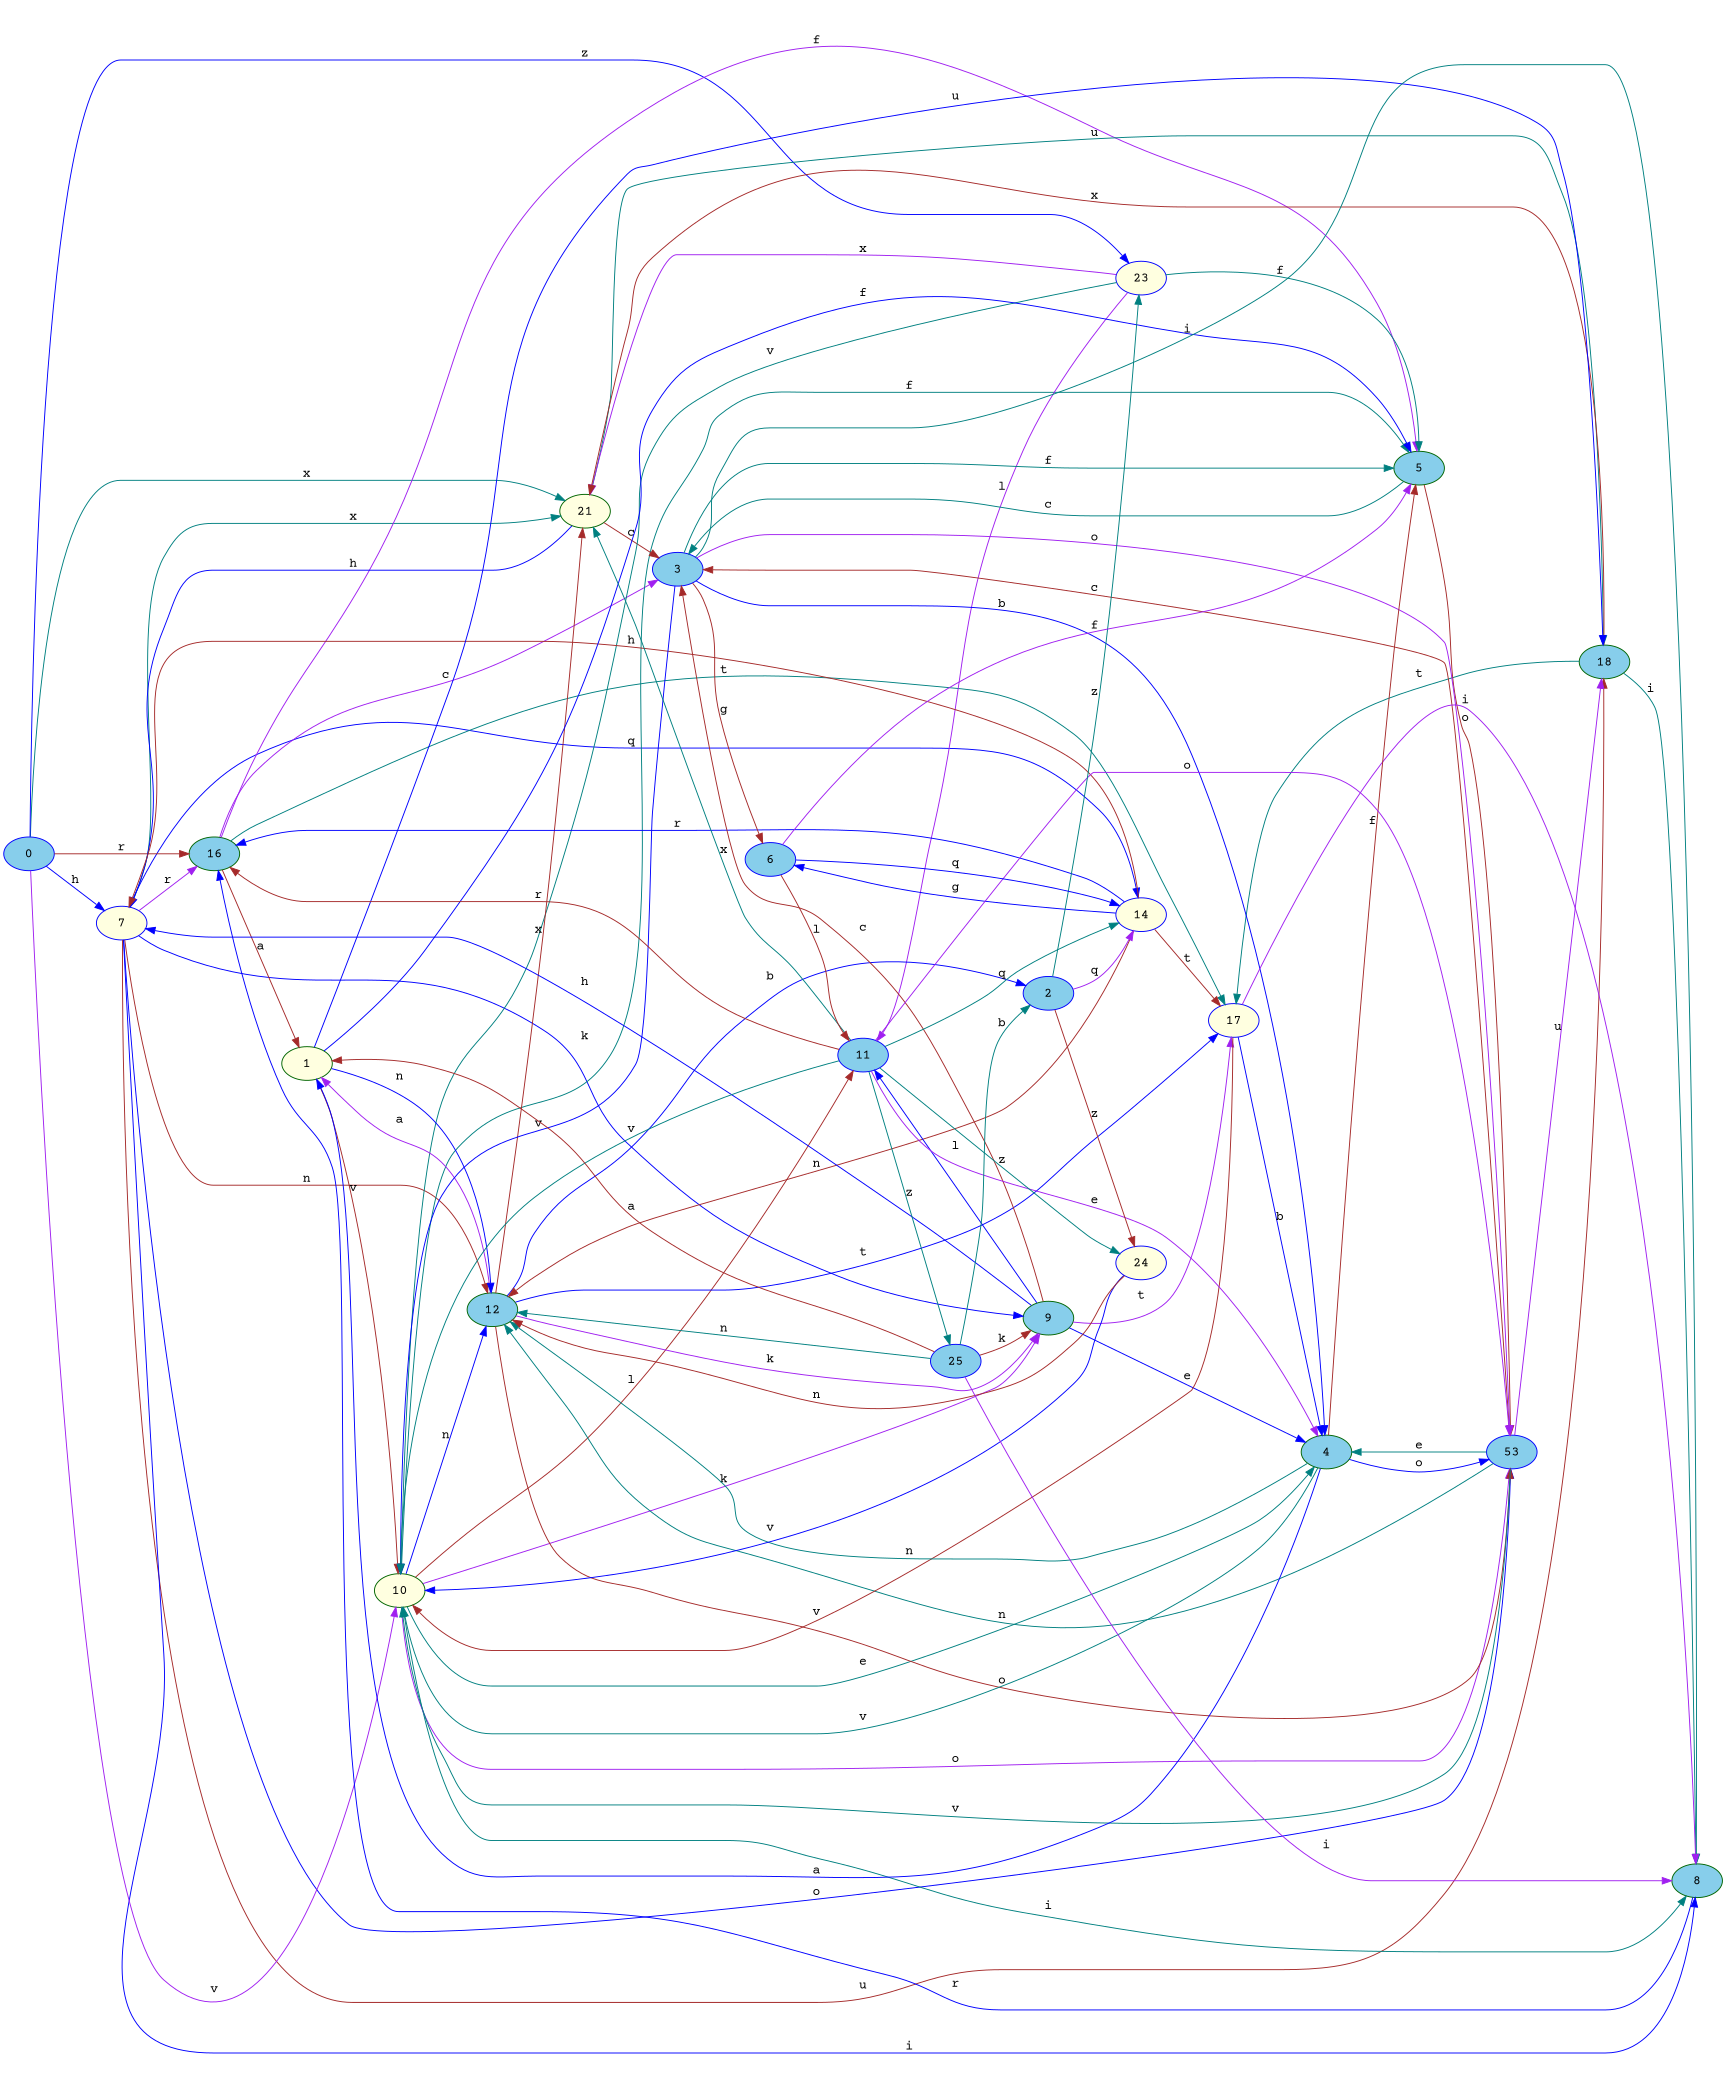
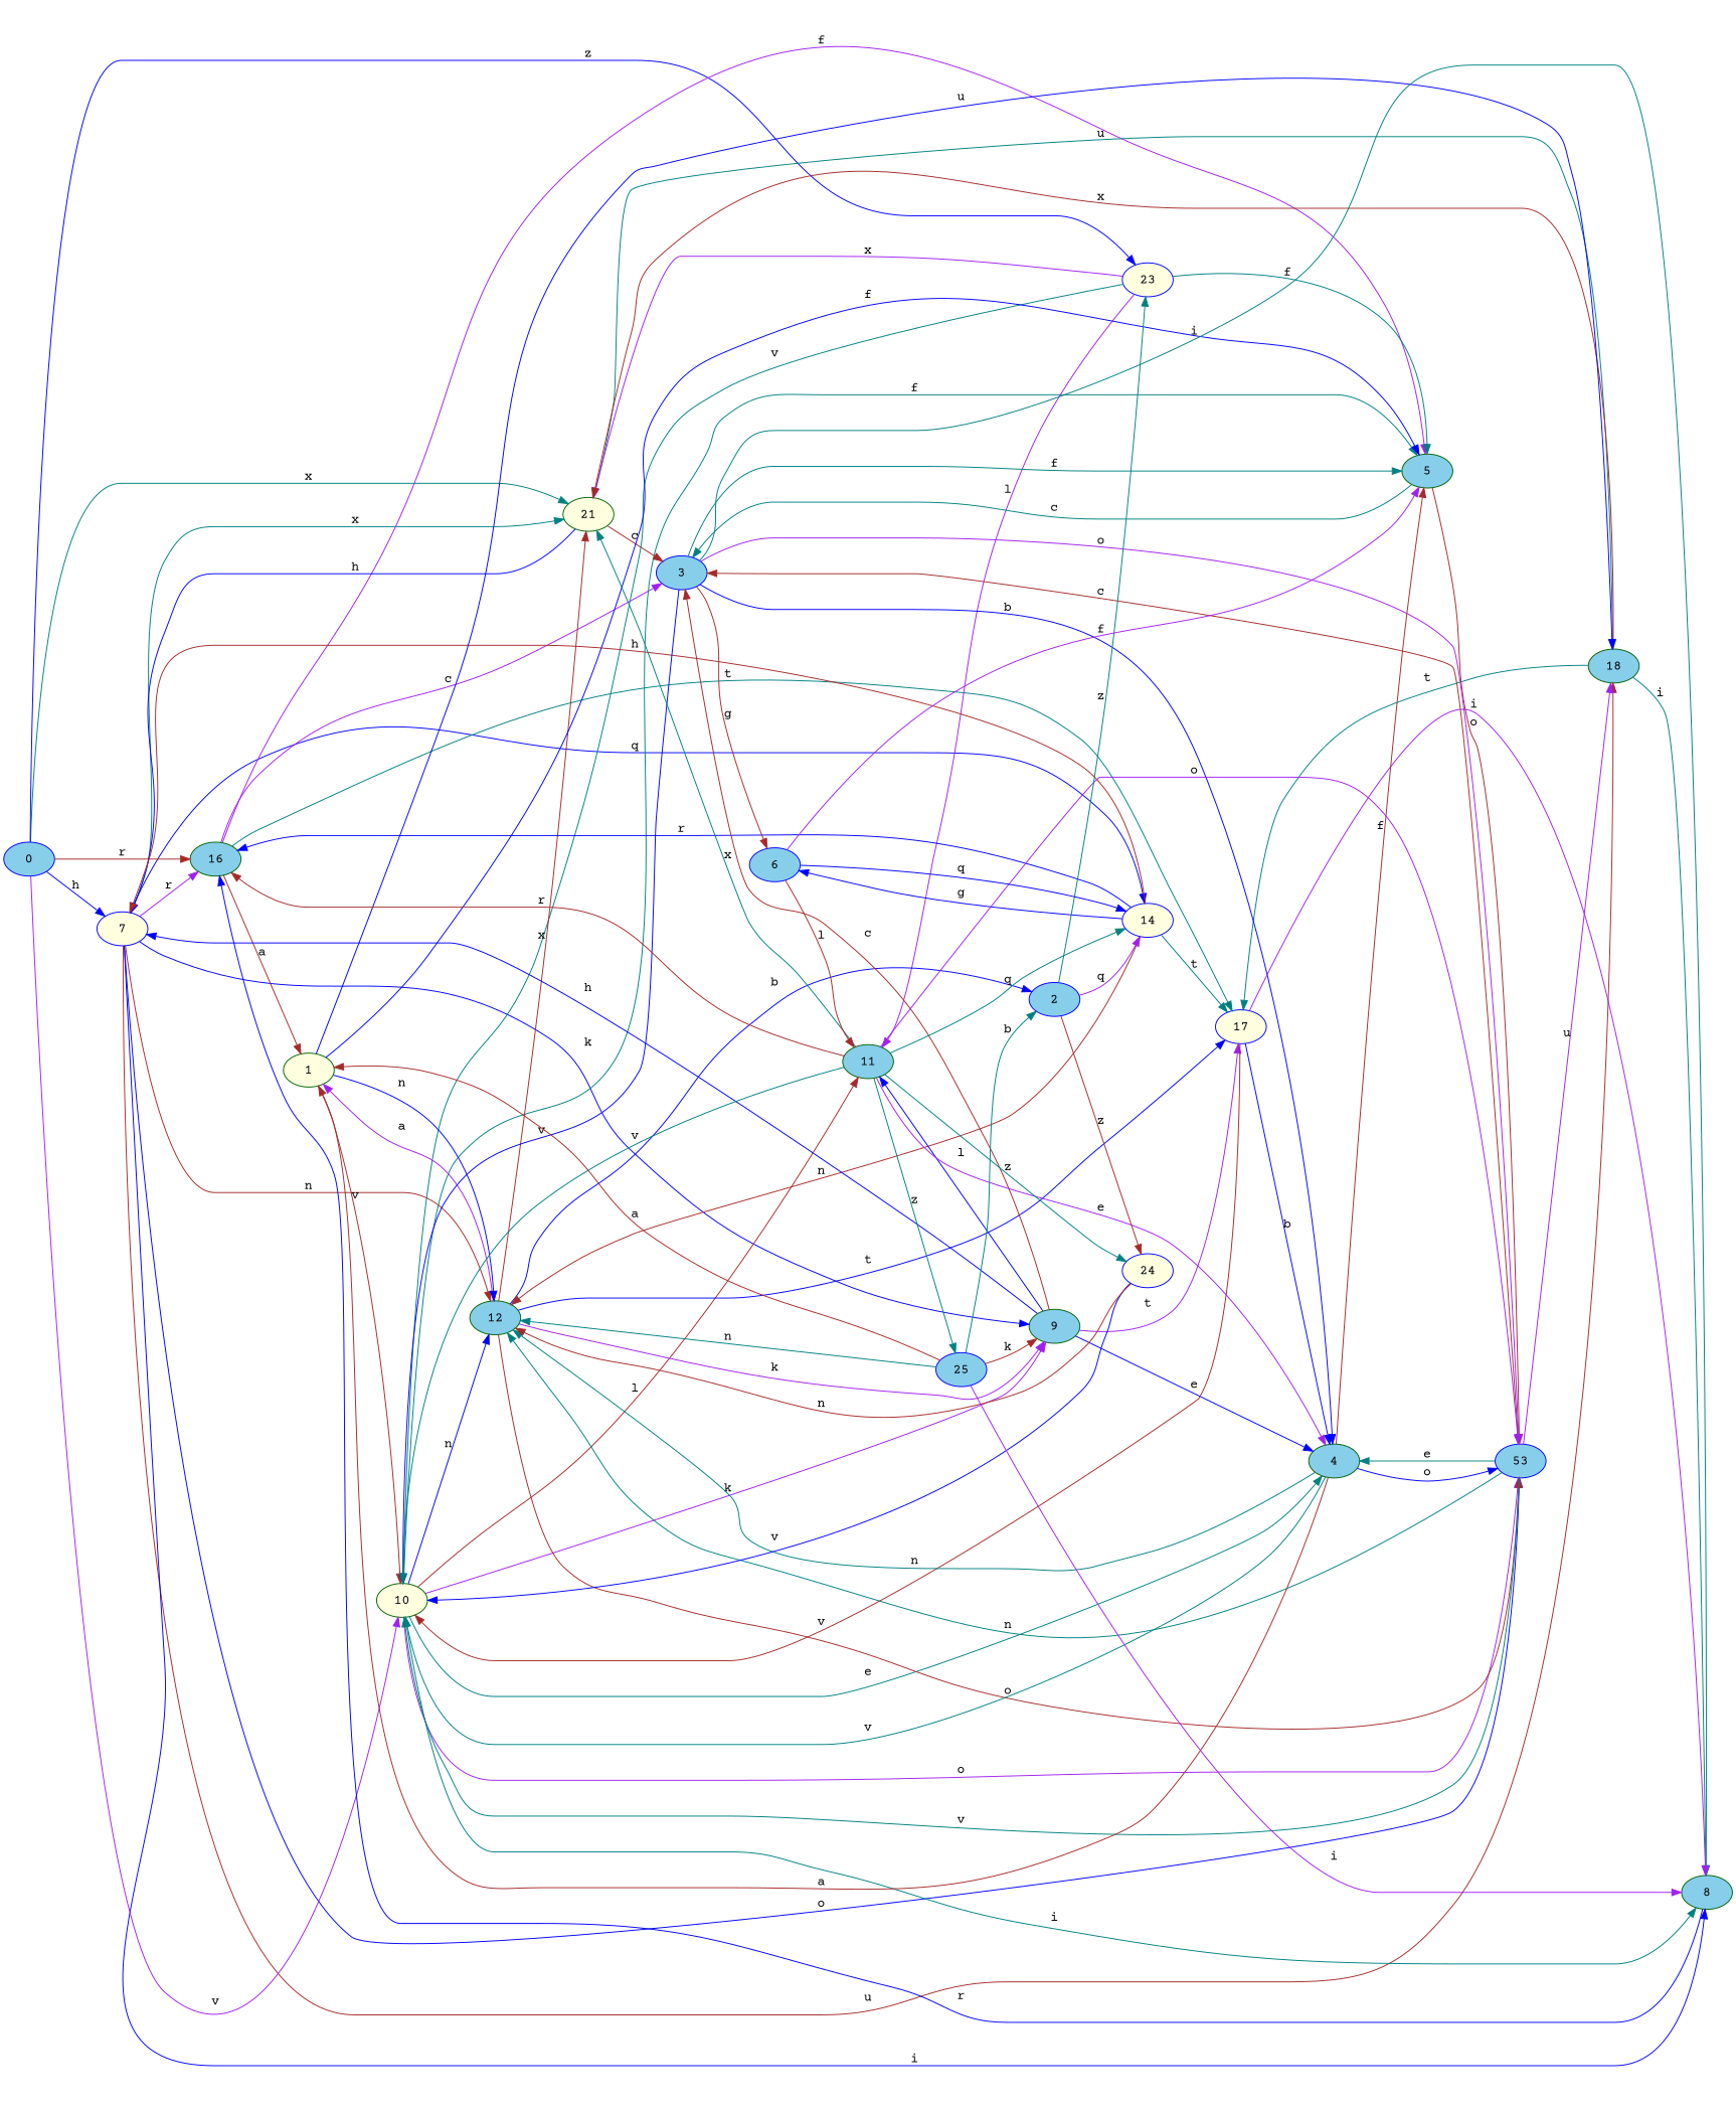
  strict digraph {
    fontname="Courier Prime"
    rankdir=LR
    node [color=blue fillcolor=skyblue fontname="Courier Prime" style=filled]
    edge [color=teal fontname="Courier Prime"]
    7 [fillcolor=lightyellow]
    0
    16 [color=darkgreen]
    n4 [color=darkgreen fillcolor=lightyellow label=10]
    21 [color=darkgreen fillcolor=lightyellow]
    23 [fillcolor=lightyellow]
    12 [color=darkgreen]
    18 [color=darkgreen]
    14 [fillcolor=lightyellow]
    8 [color=darkgreen]
    n11 [label=53]
    9 [color=darkgreen]
    1 [color=darkgreen fillcolor=lightyellow]
    5 [color=darkgreen]
    3
    17 [fillcolor=lightyellow]
    4 [color=darkgreen]
-   11
+   11 [color=darkgreen]
    2
    24 [fillcolor=lightyellow]
    6
    25
    7 -> 16 [color=purple label=r]
    7 -> 21 [label=x]
    7 -> 12 [color=brown label=n]
    7 -> 18 [color=brown label=u]
    7 -> 14 [color=blue label=q]
    7 -> 8 [color=blue label=i]
    7 -> n11 [color=blue label=o]
    7 -> 9 [color=blue label=k]
    0 -> 7 [color=blue label=h]
    0 -> 16 [color=brown label=r]
    0 -> n4 [color=purple label=v]
    0 -> 21 [label=x]
    0 -> 23 [color=blue label=z]
    16 -> 1 [color=brown label=a]
    16 -> 5 [color=purple label=f]
    16 -> 3 [color=purple label=c]
    16 -> 17 [label=t]
    n4 -> 12 [color=blue label=n]
    n4 -> 8 [label=i]
    n4 -> n11 [color=purple label=o]
    n4 -> 9 [color=purple label=k]
    n4 -> 5 [label=f]
    n4 -> 4 [label=e]
    n4 -> 11 [color=brown label=l]
    21 -> 7 [color=blue label=h]
    21 -> 18 [label=u]
    21 -> 3 [color=brown label=c]
    23 -> n4 [label=v]
    23 -> 21 [color=purple label=x]
    23 -> 5 [label=f]
    23 -> 11 [color=purple label=l]
    12 -> 21 [color=brown label=x]
    12 -> n11 [color=brown label=o]
    12 -> 9 [color=purple label=k]
    12 -> 1 [color=purple label=a]
    12 -> 17 [color=blue label=t]
    12 -> 2 [color=blue label=b]
    18 -> 21 [color=brown label=x]
    18 -> 8 [label=i]
    18 -> 17 [label=t]
    14 -> 7 [color=brown label=h]
    14 -> 16 [color=blue label=r]
    14 -> 12 [color=brown label=n]
-   14 -> 17 [color=brown label=t]
+   14 -> 17 [label=t]
    14 -> 6 [color=blue label=g]
    8 -> 16 [color=blue label=r]
    n11 -> n4 [label=v]
    n11 -> 12 [label=n]
    n11 -> 18 [color=purple label=u]
    n11 -> 3 [color=brown label=c]
    n11 -> 4 [label=e]
    9 -> 7 [color=blue label=h]
    9 -> 3 [color=brown label=c]
    9 -> 17 [color=purple label=t]
    9 -> 4 [color=blue label=e]
    9 -> 11 [color=blue label=l]
    1 -> n4 [color=brown label=v]
    1 -> 12 [color=blue label=n]
    1 -> 18 [color=blue label=u]
    1 -> 5 [color=blue label=f]
    5 -> n11 [color=brown label=o]
    5 -> 3 [label=c]
    3 -> n4 [color=blue label=v]
    3 -> 8 [label=i]
    3 -> n11 [color=purple label=o]
    3 -> 5 [label=f]
    3 -> 4 [color=blue label=b]
    3 -> 6 [color=brown label=g]
    17 -> n4 [color=brown label=v]
    17 -> 8 [color=purple label=i]
    17 -> 4 [color=blue label=b]
    4 -> n4 [label=v]
    4 -> 12 [label=n]
    4 -> n11 [color=blue label=o]
-   4 -> 1 [color=blue label=a]
+   4 -> 1 [color=brown label=a]
    4 -> 5 [color=brown label=f]
    11 -> 16 [color=brown label=r]
    11 -> n4 [label=v]
    11 -> 21 [label=x]
    11 -> 14 [label=q]
    11 -> n11 [color=purple label=o]
    11 -> 4 [color=purple label=e]
    11 -> 24 [label=z]
    11 -> 25 [label=z]
    2 -> 23 [label=z]
    2 -> 14 [color=purple label=q]
    2 -> 24 [color=brown label=z]
    24 -> n4 [color=blue label=v]
    24 -> 12 [color=brown label=n]
    6 -> 14 [color=blue label=q]
    6 -> 5 [color=purple label=f]
    6 -> 11 [color=brown label=l]
    25 -> 12 [label=n]
    25 -> 8 [color=purple label=i]
    25 -> 9 [color=brown label=k]
    25 -> 1 [color=brown label=a]
    25 -> 2 [label=b]
  }
